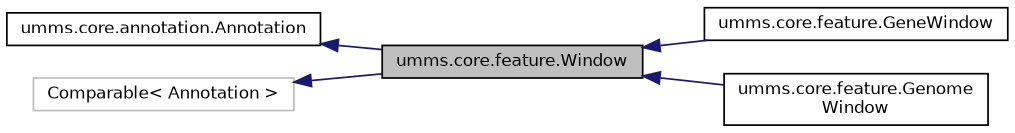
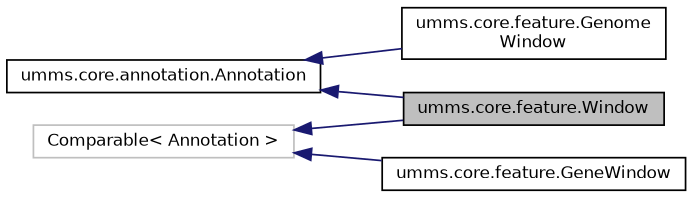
  digraph {
    rankdir=LR
    node [color=black fillcolor=white fontname=Helvetica fontsize=10 shape=record style=filled]
    edge [color=midnightblue dir=back fontname=Helvetica fontsize=10 labelfontname=Helvetica labelfontsize=10 style=solid]
    n1 [fillcolor=grey75 fontcolor=black height=0.2 label="umms.core.feature.Window" width=0.4]
    n2 [height=0.2 label="umms.core.feature.GeneWindow" width=0.4]
    n3 [height=0.2 label="umms.core.feature.Genome\lWindow" width=0.4]
    n4 [height=0.2 label="umms.core.annotation.Annotation" width=0.4]
    n5 [color=grey75 height=0.2 label="Comparable\< Annotation \>" width=0.4]
-   n1 -> n2
-   n1 -> n3
+   n5 -> n2
+   n4 -> n3
    n4 -> n1
    n5 -> n1
  }
